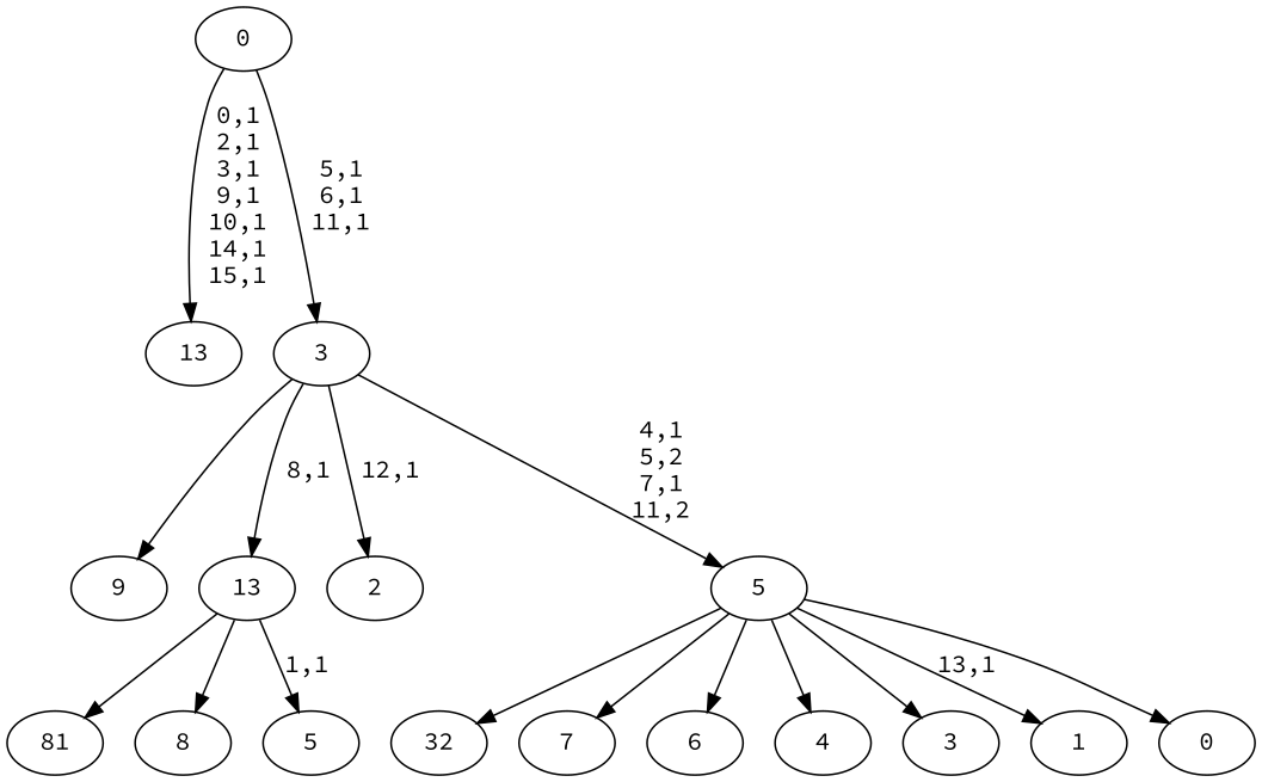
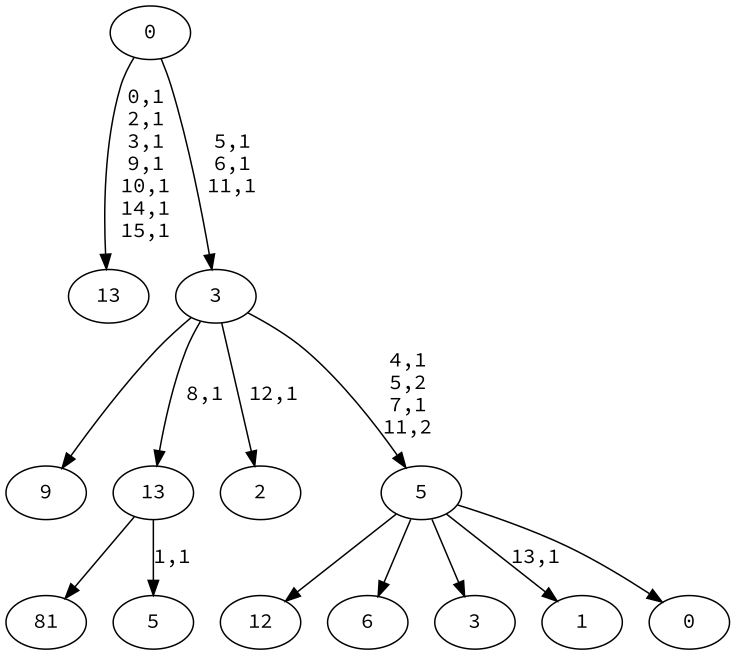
  digraph {
    fontname="Source Code Pro"
    node [fontname="Source Code Pro"]
    edge [fontname="Source Code Pro"]
    n1 [label=13]
-   n2 [label=32]
+   n2 [label=12]
    n3 [label=81]
    n4 [label=9]
-   n5 [label=8]
-   n6 [label=7]
    n7 [label=6]
    n8 [label=5]
    13
-   n10 [label=4]
    n11 [label=3]
    n12 [label=2]
    n13 [label=1]
    n14 [label=0]
    5
    3
    0
    13 -> n3
-   13 -> n5
    13 -> n8 [label="1,1"]
    5 -> n2
-   5 -> n6
    5 -> n7
-   5 -> n10
    5 -> n11
    5 -> n13 [label="13,1"]
    5 -> n14
    3 -> n4
    3 -> 13 [label="8,1"]
    3 -> n12 [label="12,1"]
    3 -> 5 [label="4,1\n5,2\n7,1\n11,2"]
    0 -> n1 [label="0,1\n2,1\n3,1\n9,1\n10,1\n14,1\n15,1"]
    0 -> 3 [label="5,1\n6,1\n11,1"]
  }
